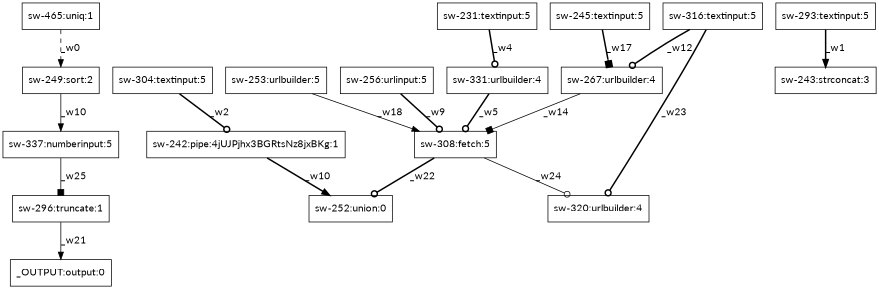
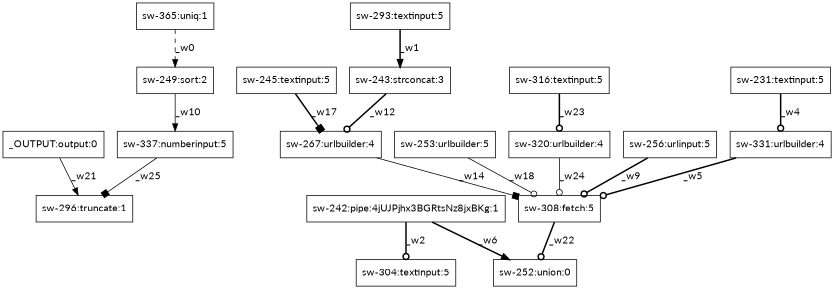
  digraph {
    fontname=Lato
    node [fontname=Lato shape=box]
    edge [arrowhead=odot fontname=Lato style=bold]
    n1 [label="_OUTPUT:output:0"]
    n2 [label="sw-331:urlbuilder:4"]
    n3 [label="sw-308:fetch:5"]
    n4 [label="sw-252:union:0"]
    n5 [label="sw-304:textinput:5"]
    n6 [label="sw-242:pipe:4jUJPjhx3BGRtsNz8jxBKg:1"]
    n7 [label="sw-267:urlbuilder:4"]
    n8 [label="sw-245:textinput:5"]
    n9 [label="sw-253:urlbuilder:5"]
-   n10 [label="sw-465:uniq:1"]
+   n10 [label="sw-365:uniq:1"]
    n11 [label="sw-249:sort:2"]
    n12 [label="sw-337:numberinput:5"]
    n13 [label="sw-296:truncate:1"]
    n14 [label="sw-316:textinput:5"]
    n15 [label="sw-320:urlbuilder:4"]
    n16 [label="sw-256:urlinput:5"]
    n17 [label="sw-293:textinput:5"]
    n18 [label="sw-243:strconcat:3"]
    n19 [label="sw-231:textinput:5"]
    n2 -> n3 [label=_w5]
    n3 -> n4 [label=_w22]
-   n5 -> n6 [label=_w2]
-   n6 -> n4 [arrowhead=normal label=_w10]
+   n6 -> n5 [label=_w2]
+   n6 -> n4 [arrowhead=normal label=_w6]
    n7 -> n3 [arrowhead=box label=_w14 style=solid]
    n8 -> n7 [arrowhead=box label=_w17]
-   n9 -> n3 [arrowhead=normal label=_w18 style=solid]
+   n9 -> n3 [label=_w18 style=solid]
    n10 -> n11 [arrowhead=normal label=_w0 style=dashed]
    n11 -> n12 [arrowhead=normal label=_w10 style=solid]
    n12 -> n13 [arrowhead=box label=_w25 style=solid]
-   n13 -> n1 [arrowhead=normal label=_w21 style=solid]
+   n1 -> n13 [arrowhead=normal label=_w21 style=solid]
    n14 -> n15 [label=_w23]
-   n3 -> n15 [label=_w24 style=solid]
+   n15 -> n3 [label=_w24 style=solid]
    n16 -> n3 [label=_w9]
    n17 -> n18 [arrowhead=normal label=_w1]
-   n14 -> n7 [label=_w12]
+   n18 -> n7 [label=_w12]
    n19 -> n2 [label=_w4]
  }
